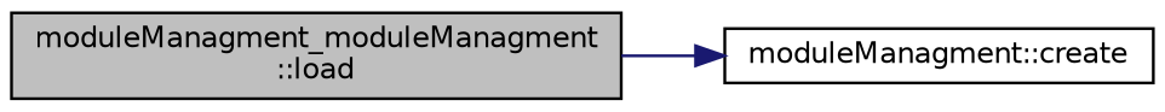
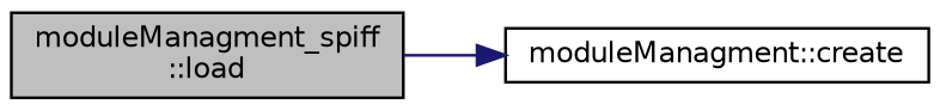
  digraph {
    rankdir=LR
    node [color=black fontname=Helvetica fontsize=10 shape=record style=filled]
-   n1 [fillcolor=grey75 fontcolor=black height=0.2 label="moduleManagment_moduleManagment\l::load" width=0.4]
+   n1 [fillcolor=grey75 fontcolor=black height=0.2 label="moduleManagment_spiff\l::load" width=0.4]
    n2 [fillcolor=white height=0.2 label="moduleManagment::create" width=0.4]
    n1 -> n2 [color=midnightblue fontname=Helvetica fontsize=10 labelfontname=Helvetica labelfontsize=10 style=solid]
  }
